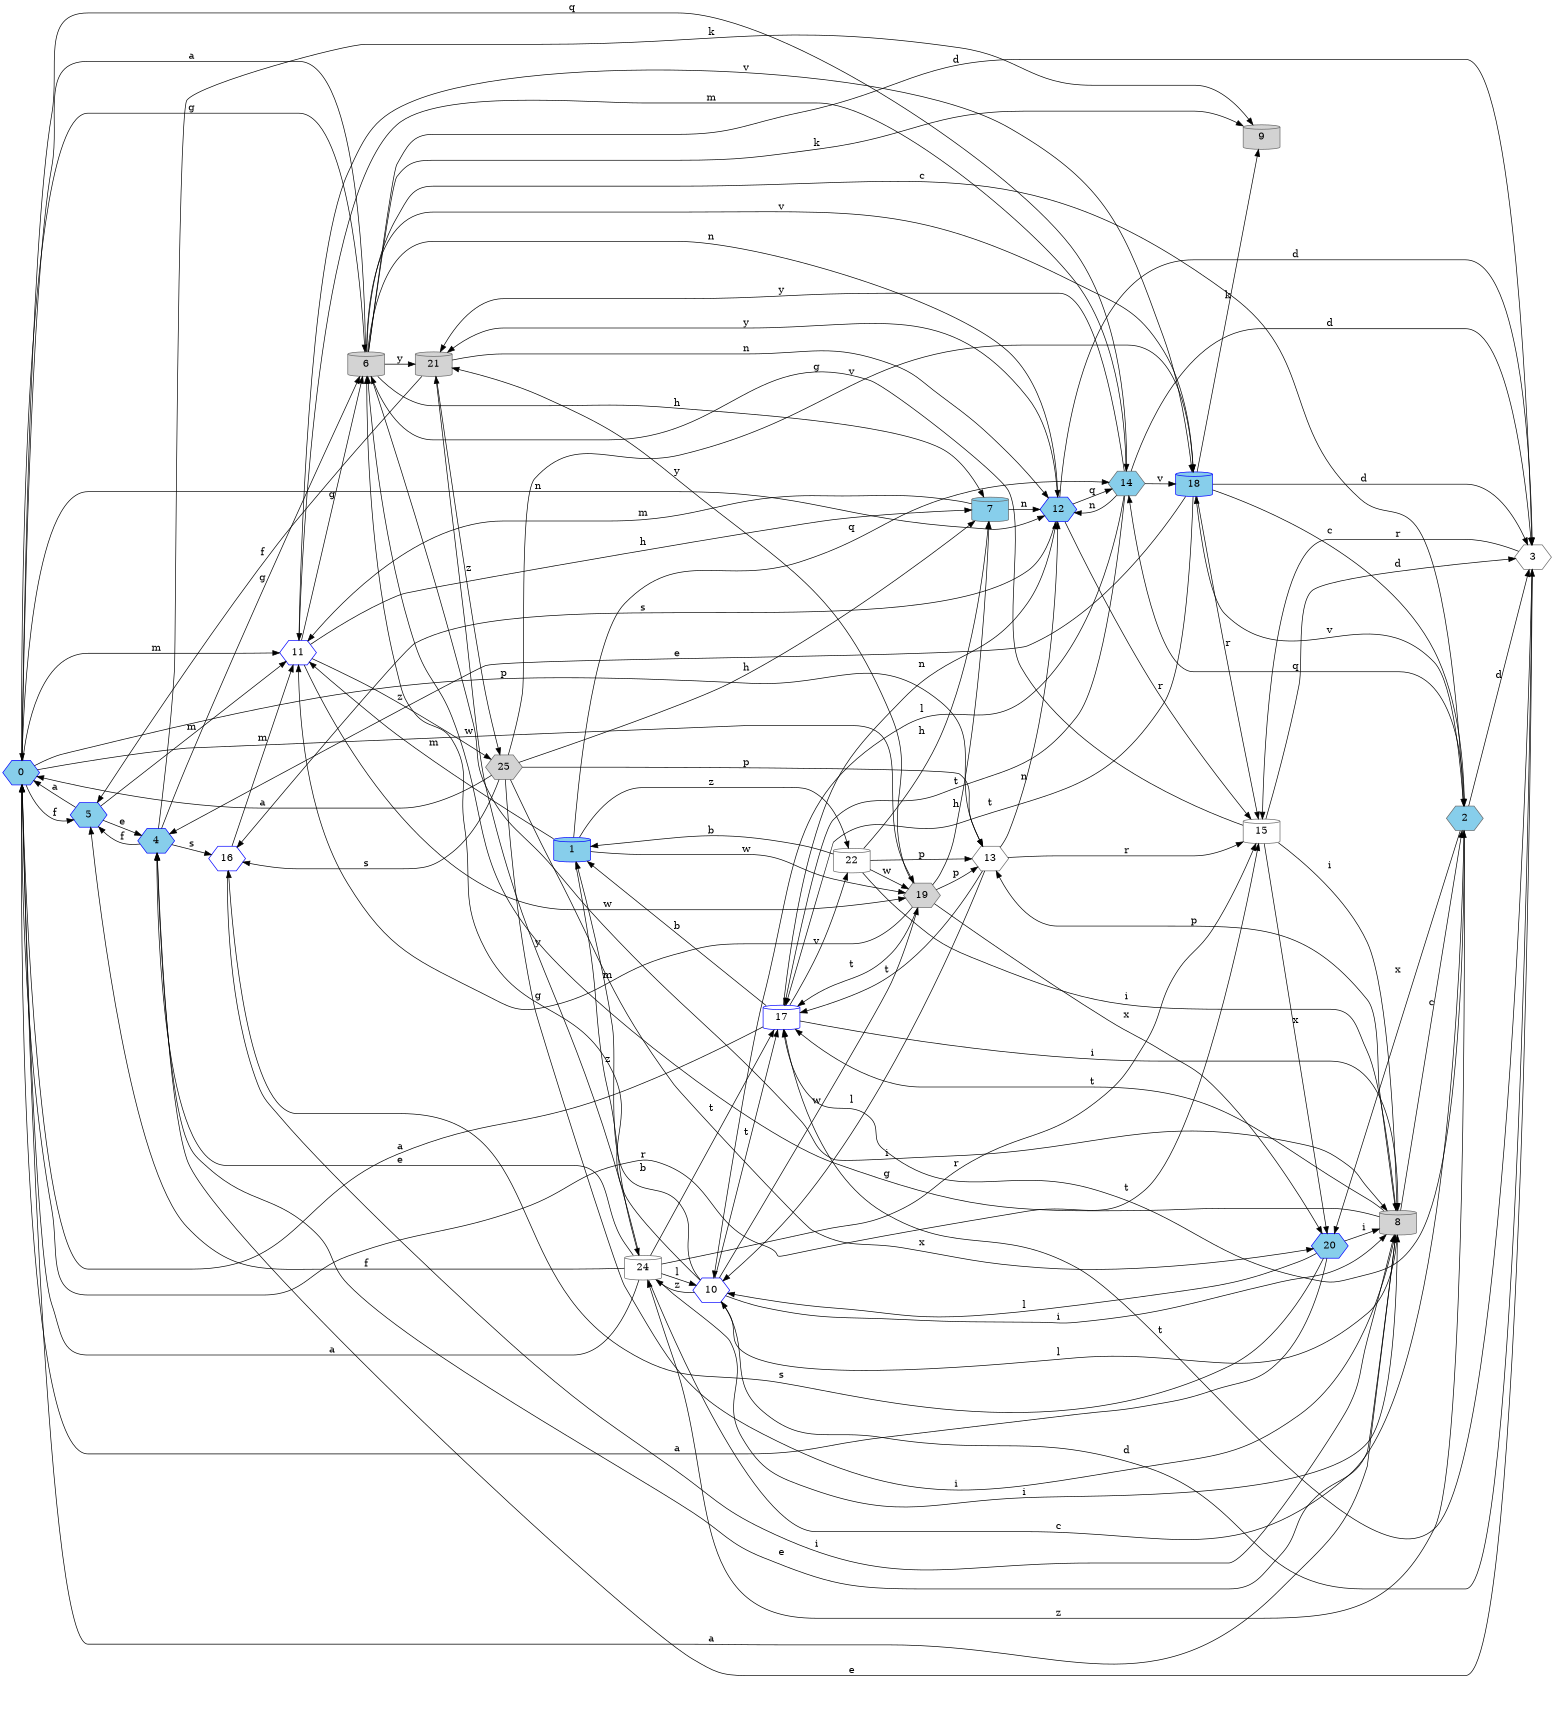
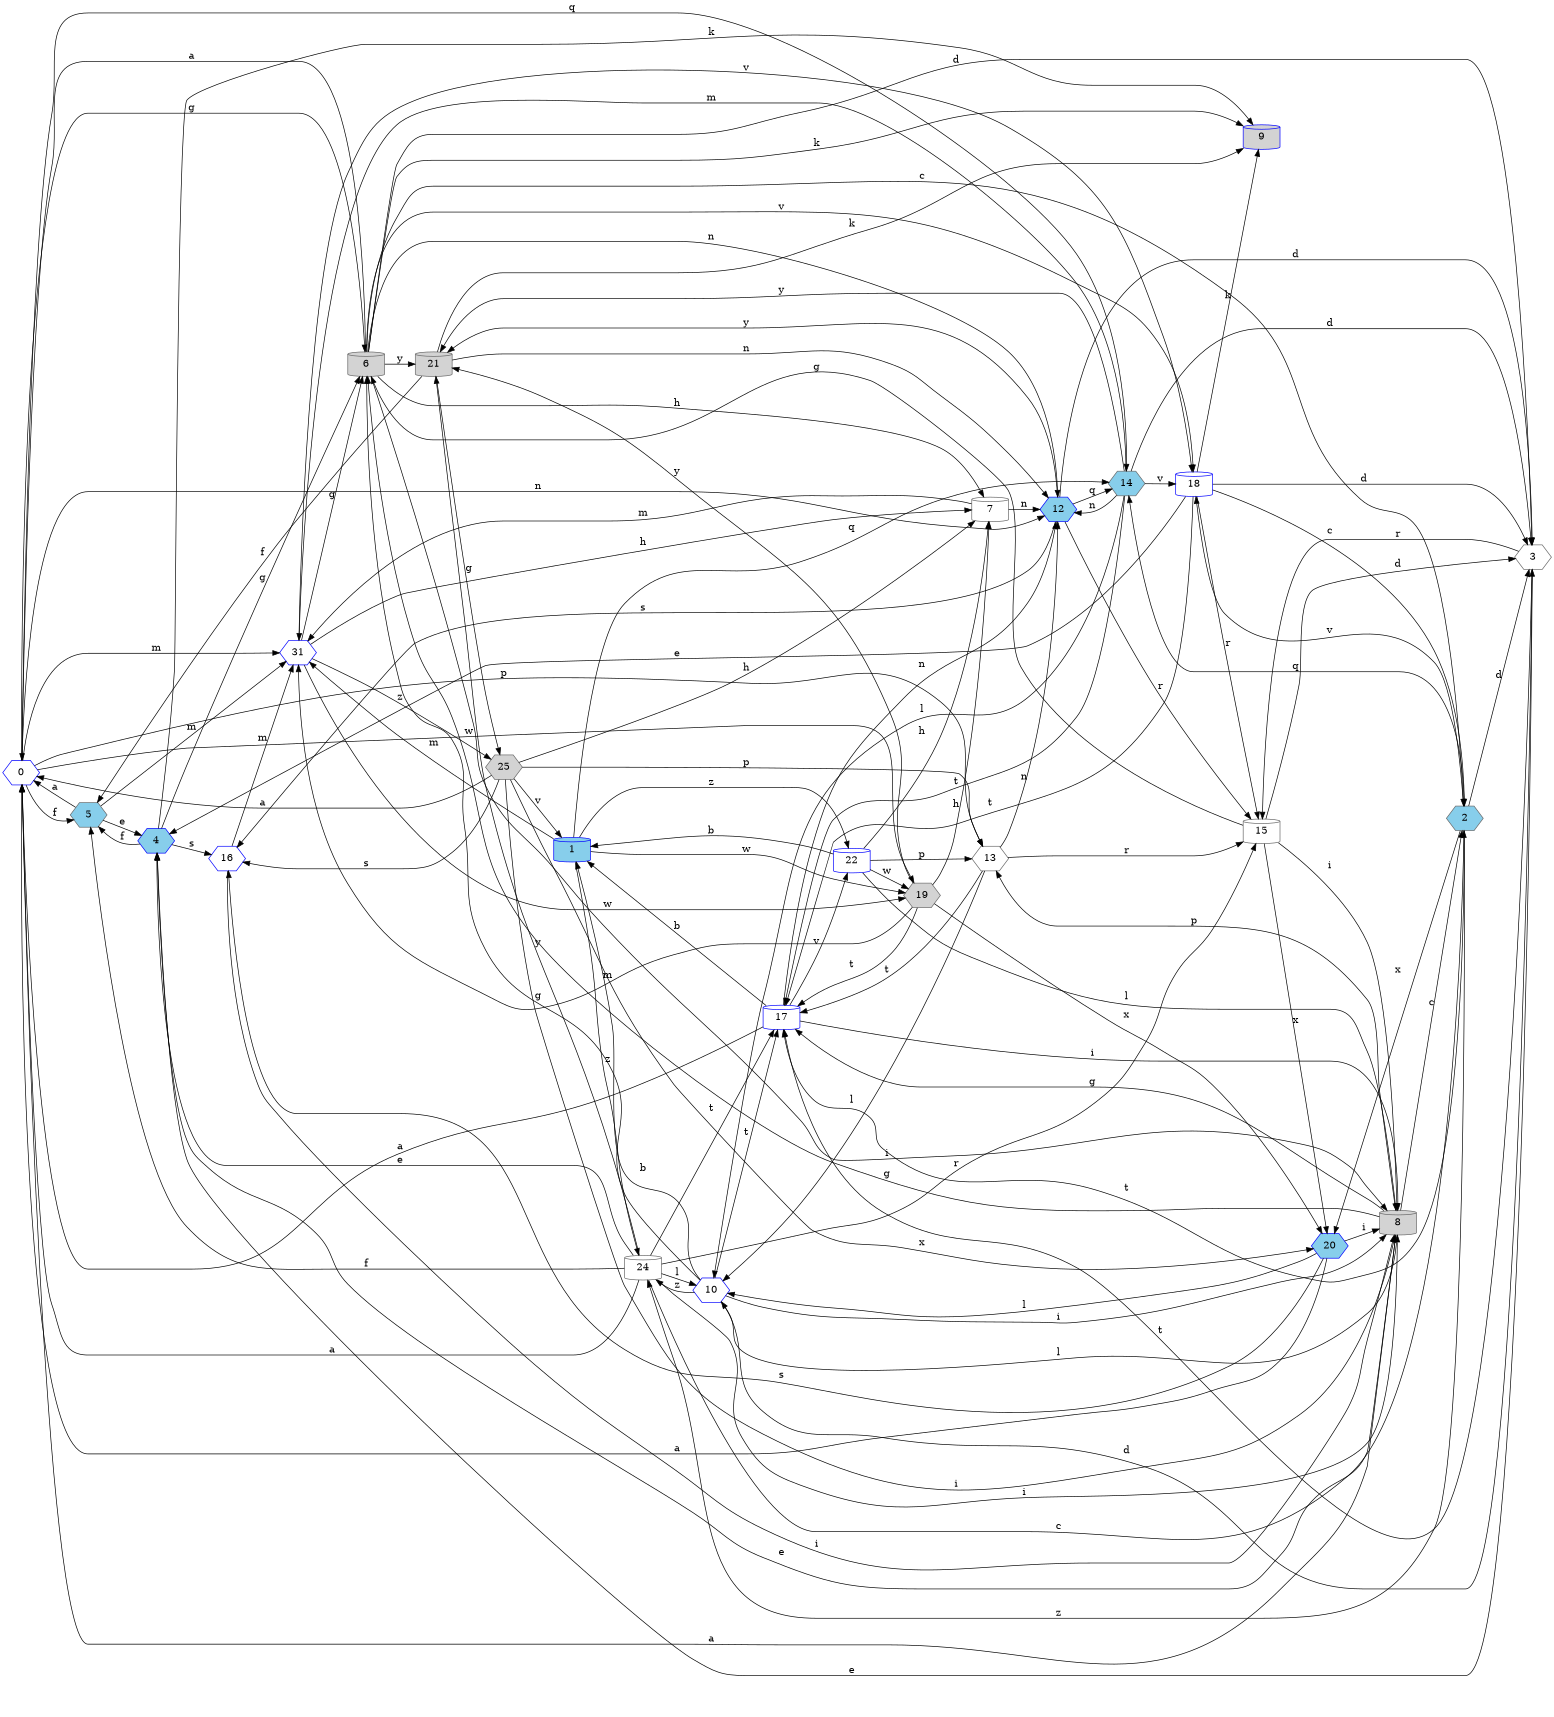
  strict digraph {
    rankdir=LR
    node [color=gray40 fillcolor=white shape=hexagon style=filled]
-   0 [color=blue fillcolor=skyblue]
-   5 [color=blue fillcolor=skyblue]
+   0 [color=blue]
+   5 [fillcolor=skyblue]
    6 [fillcolor=lightgrey shape=cylinder]
-   11 [color=blue]
+   11 [color=blue label=31]
    12 [color=blue fillcolor=skyblue]
    13
    14 [fillcolor=skyblue]
    15 [shape=cylinder]
    19 [fillcolor=lightgrey]
    4 [color=blue fillcolor=skyblue]
    2 [fillcolor=skyblue]
    3
-   18 [color=blue fillcolor=skyblue shape=cylinder]
+   18 [color=blue shape=cylinder]
    8 [fillcolor=lightgrey shape=cylinder]
-   9 [fillcolor=lightgrey shape=cylinder]
-   7 [fillcolor=skyblue shape=cylinder]
+   9 [color=blue fillcolor=lightgrey shape=cylinder]
+   7 [shape=cylinder]
    21 [fillcolor=lightgrey shape=cylinder]
    25 [fillcolor=lightgrey]
    16 [color=blue]
    17 [color=blue shape=cylinder]
    10 [color=blue]
    20 [color=blue fillcolor=skyblue]
    1 [color=blue fillcolor=skyblue shape=cylinder]
-   22 [shape=cylinder]
+   22 [color=blue shape=cylinder]
    24 [shape=cylinder]
    0 -> 5 [label=f]
    0 -> 6 [label=g]
    0 -> 11 [label=m]
    0 -> 12 [label=n]
    0 -> 13 [label=p]
    0 -> 14 [label=q]
-   0 -> 15 [label=r]
    0 -> 19 [label=w]
    5 -> 0 [label=a]
    5 -> 11 [label=m]
    5 -> 4 [label=e]
    6 -> 0 [label=a]
    6 -> 12 [label=n]
    6 -> 2 [label=c]
    6 -> 3 [label=d]
    6 -> 18 [label=v]
    6 -> 8 [label=i]
    6 -> 9 [label=k]
    6 -> 7 [label=h]
    6 -> 21 [label=y]
    11 -> 6 [label=g]
    11 -> 19 [label=w]
    11 -> 18 [label=v]
    11 -> 7 [label=h]
    11 -> 25 [label=z]
    12 -> 14 [label=q]
    12 -> 15 [label=r]
    12 -> 3 [label=d]
    12 -> 21 [label=y]
    12 -> 16 [label=s]
    13 -> 12 [label=n]
    13 -> 15 [label=r]
    13 -> 17 [label=t]
    13 -> 10 [label=l]
    14 -> 11 [label=m]
    14 -> 12 [label=n]
    14 -> 3 [label=d]
    14 -> 18 [label=v]
    14 -> 21 [label=y]
    14 -> 17 [label=t]
    14 -> 10 [label=l]
    15 -> 6 [label=g]
    15 -> 3 [label=d]
    15 -> 8 [label=i]
    15 -> 20 [label=x]
    19 -> 11 [label=m]
-   19 -> 13 [label=p]
    19 -> 7 [label=h]
    19 -> 21 [label=y]
    19 -> 17 [label=t]
    19 -> 20 [label=x]
    4 -> 5 [label=f]
    4 -> 6 [label=g]
    4 -> 9 [label=k]
    4 -> 16 [label=s]
    2 -> 14 [label=q]
    2 -> 3 [label=d]
    2 -> 18 [label=v]
    2 -> 17 [label=t]
    2 -> 20 [label=x]
    2 -> 24 [label=z]
    3 -> 15 [label=r]
    3 -> 4 [label=e]
    3 -> 17 [label=t]
    18 -> 15 [label=r]
    18 -> 4 [label=e]
    18 -> 2 [label=c]
    18 -> 3 [label=d]
    18 -> 9 [label=k]
    18 -> 17 [label=t]
    8 -> 0 [label=a]
    8 -> 6 [label=g]
    8 -> 13 [label=p]
    8 -> 4 [label=e]
    8 -> 2 [label=c]
-   8 -> 17 [label=t]
+   8 -> 17 [label=g]
    8 -> 10 [label=l]
    7 -> 11 [label=m]
    7 -> 12 [label=n]
    21 -> 5 [label=f]
    21 -> 12 [label=n]
-   21 -> 25 [label=z]
+   21 -> 9 [label=k]
+   21 -> 25 [label=g]
    25 -> 0 [label=a]
    25 -> 13 [label=p]
-   25 -> 18 [label=v]
+   25 -> 1 [label=v]
    25 -> 8 [label=i]
    25 -> 7 [label=h]
    25 -> 16 [label=s]
    25 -> 20 [label=x]
    16 -> 11 [label=m]
    16 -> 8 [label=i]
    17 -> 0 [label=a]
    17 -> 12 [label=n]
    17 -> 8 [label=i]
    17 -> 1 [label=b]
    17 -> 22 [label=v]
    10 -> 6 [label=g]
-   10 -> 19 [label=w]
    10 -> 3 [label=d]
    10 -> 8 [label=i]
    10 -> 17 [label=t]
    10 -> 1 [label=b]
    10 -> 24 [label=z]
    20 -> 0 [label=a]
    20 -> 8 [label=i]
    20 -> 16 [label=s]
    20 -> 10 [label=l]
    1 -> 11 [label=m]
    1 -> 14 [label=q]
    1 -> 19 [label=w]
    1 -> 22 [label=z]
    1 -> 24 [label=z]
    22 -> 13 [label=p]
    22 -> 19 [label=w]
-   22 -> 8 [label=i]
+   22 -> 8 [label=l]
    22 -> 7 [label=h]
    22 -> 1 [label=b]
    24 -> 0 [label=a]
    24 -> 5 [label=f]
    24 -> 15 [label=r]
    24 -> 4 [label=e]
    24 -> 2 [label=c]
    24 -> 8 [label=i]
    24 -> 21 [label=y]
    24 -> 17 [label=t]
    24 -> 10 [label=l]
  }
